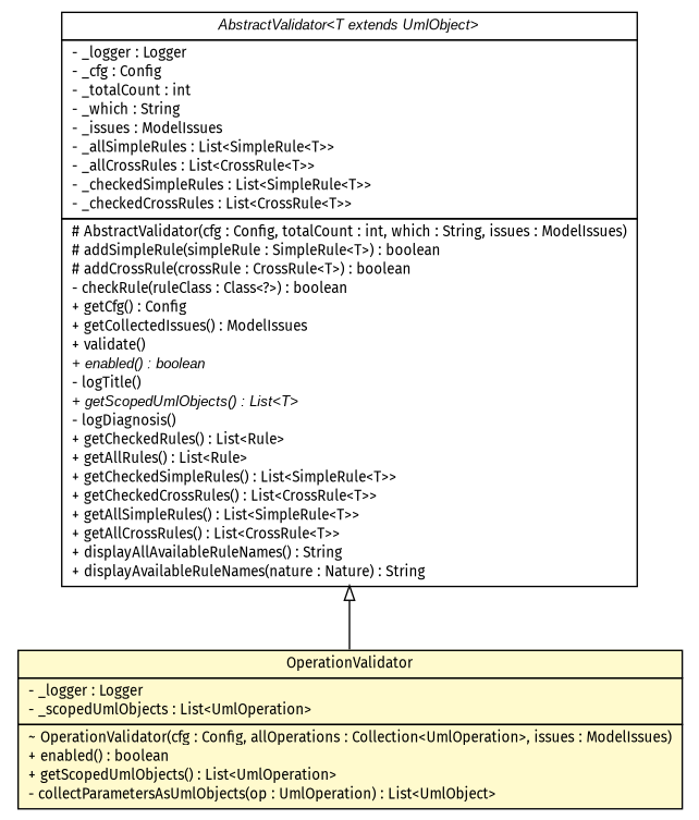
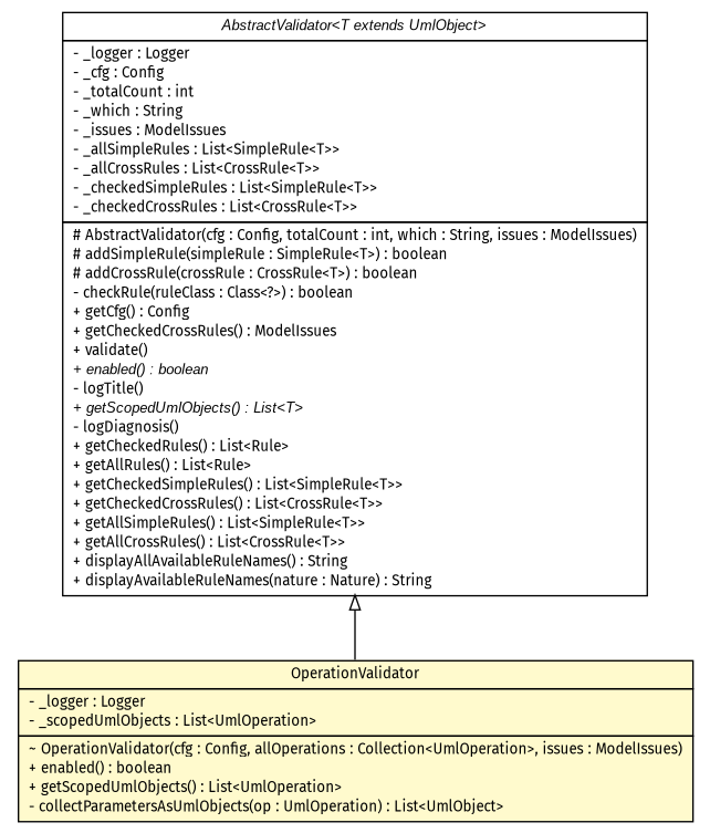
  digraph {
    nodesep=0.25
    ranksep=0.5
    fontname="Fira Sans"
    node [fontcolor=black fontname="Fira Sans" fontsize=10.0 shape=plaintext]
    n1 [label=<<table title="org.tanjakostic.jcleancim.validation.OperationValidator" border="0" cellborder="1" cellspacing="0" cellpadding="2" port="p" bgcolor="lemonChiffon" href="./OperationValidator.html"> 		<tr><td><table border="0" cellspacing="0" cellpadding="1"> <tr><td align="center" balign="center"> OperationValidator </td></tr> 		</table></td></tr> 		<tr><td><table border="0" cellspacing="0" cellpadding="1"> <tr><td align="left" balign="left"> - _logger : Logger </td></tr> <tr><td align="left" balign="left"> - _scopedUmlObjects : List&lt;UmlOperation&gt; </td></tr> 		</table></td></tr> 		<tr><td><table border="0" cellspacing="0" cellpadding="1"> <tr><td align="left" balign="left"> ~ OperationValidator(cfg : Config, allOperations : Collection&lt;UmlOperation&gt;, issues : ModelIssues) </td></tr> <tr><td align="left" balign="left"> + enabled() : boolean </td></tr> <tr><td align="left" balign="left"> + getScopedUmlObjects() : List&lt;UmlOperation&gt; </td></tr> <tr><td align="left" balign="left"> - collectParametersAsUmlObjects(op : UmlOperation) : List&lt;UmlObject&gt; </td></tr> 		</table></td></tr> 		</table>>]
-   n2 [label=<<table title="org.tanjakostic.jcleancim.validation.AbstractValidator" border="0" cellborder="1" cellspacing="0" cellpadding="2" port="p" href="./AbstractValidator.html"> 		<tr><td><table border="0" cellspacing="0" cellpadding="1"> <tr><td align="center" balign="center"><font face="Arial Italic"> AbstractValidator&lt;T extends UmlObject&gt; </font></td></tr> 		</table></td></tr> 		<tr><td><table border="0" cellspacing="0" cellpadding="1"> <tr><td align="left" balign="left"> - _logger : Logger </td></tr> <tr><td align="left" balign="left"> - _cfg : Config </td></tr> <tr><td align="left" balign="left"> - _totalCount : int </td></tr> <tr><td align="left" balign="left"> - _which : String </td></tr> <tr><td align="left" balign="left"> - _issues : ModelIssues </td></tr> <tr><td align="left" balign="left"> - _allSimpleRules : List&lt;SimpleRule&lt;T&gt;&gt; </td></tr> <tr><td align="left" balign="left"> - _allCrossRules : List&lt;CrossRule&lt;T&gt;&gt; </td></tr> <tr><td align="left" balign="left"> - _checkedSimpleRules : List&lt;SimpleRule&lt;T&gt;&gt; </td></tr> <tr><td align="left" balign="left"> - _checkedCrossRules : List&lt;CrossRule&lt;T&gt;&gt; </td></tr> 		</table></td></tr> 		<tr><td><table border="0" cellspacing="0" cellpadding="1"> <tr><td align="left" balign="left"> # AbstractValidator(cfg : Config, totalCount : int, which : String, issues : ModelIssues) </td></tr> <tr><td align="left" balign="left"> # addSimpleRule(simpleRule : SimpleRule&lt;T&gt;) : boolean </td></tr> <tr><td align="left" balign="left"> # addCrossRule(crossRule : CrossRule&lt;T&gt;) : boolean </td></tr> <tr><td align="left" balign="left"> - checkRule(ruleClass : Class&lt;?&gt;) : boolean </td></tr> <tr><td align="left" balign="left"> + getCfg() : Config </td></tr> <tr><td align="left" balign="left"> + getCollectedIssues() : ModelIssues </td></tr> <tr><td align="left" balign="left"> + validate() </td></tr> <tr><td align="left" balign="left"><font face="Arial Italic" point-size="10.0"> + enabled() : boolean </font></td></tr> <tr><td align="left" balign="left"> - logTitle() </td></tr> <tr><td align="left" balign="left"><font face="Arial Italic" point-size="10.0"> + getScopedUmlObjects() : List&lt;T&gt; </font></td></tr> <tr><td align="left" balign="left"> - logDiagnosis() </td></tr> <tr><td align="left" balign="left"> + getCheckedRules() : List&lt;Rule&gt; </td></tr> <tr><td align="left" balign="left"> + getAllRules() : List&lt;Rule&gt; </td></tr> <tr><td align="left" balign="left"> + getCheckedSimpleRules() : List&lt;SimpleRule&lt;T&gt;&gt; </td></tr> <tr><td align="left" balign="left"> + getCheckedCrossRules() : List&lt;CrossRule&lt;T&gt;&gt; </td></tr> <tr><td align="left" balign="left"> + getAllSimpleRules() : List&lt;SimpleRule&lt;T&gt;&gt; </td></tr> <tr><td align="left" balign="left"> + getAllCrossRules() : List&lt;CrossRule&lt;T&gt;&gt; </td></tr> <tr><td align="left" balign="left"> + displayAllAvailableRuleNames() : String </td></tr> <tr><td align="left" balign="left"> + displayAvailableRuleNames(nature : Nature) : String </td></tr> 		</table></td></tr> 		</table>>]
+   n2 [label=<<table title="org.tanjakostic.jcleancim.validation.AbstractValidator" border="0" cellborder="1" cellspacing="0" cellpadding="2" port="p" href="./AbstractValidator.html"> 		<tr><td><table border="0" cellspacing="0" cellpadding="1"> <tr><td align="center" balign="center"><font face="Arial Italic"> AbstractValidator&lt;T extends UmlObject&gt; </font></td></tr> 		</table></td></tr> 		<tr><td><table border="0" cellspacing="0" cellpadding="1"> <tr><td align="left" balign="left"> - _logger : Logger </td></tr> <tr><td align="left" balign="left"> - _cfg : Config </td></tr> <tr><td align="left" balign="left"> - _totalCount : int </td></tr> <tr><td align="left" balign="left"> - _which : String </td></tr> <tr><td align="left" balign="left"> - _issues : ModelIssues </td></tr> <tr><td align="left" balign="left"> - _allSimpleRules : List&lt;SimpleRule&lt;T&gt;&gt; </td></tr> <tr><td align="left" balign="left"> - _allCrossRules : List&lt;CrossRule&lt;T&gt;&gt; </td></tr> <tr><td align="left" balign="left"> - _checkedSimpleRules : List&lt;SimpleRule&lt;T&gt;&gt; </td></tr> <tr><td align="left" balign="left"> - _checkedCrossRules : List&lt;CrossRule&lt;T&gt;&gt; </td></tr> 		</table></td></tr> 		<tr><td><table border="0" cellspacing="0" cellpadding="1"> <tr><td align="left" balign="left"> # AbstractValidator(cfg : Config, totalCount : int, which : String, issues : ModelIssues) </td></tr> <tr><td align="left" balign="left"> # addSimpleRule(simpleRule : SimpleRule&lt;T&gt;) : boolean </td></tr> <tr><td align="left" balign="left"> # addCrossRule(crossRule : CrossRule&lt;T&gt;) : boolean </td></tr> <tr><td align="left" balign="left"> - checkRule(ruleClass : Class&lt;?&gt;) : boolean </td></tr> <tr><td align="left" balign="left"> + getCfg() : Config </td></tr> <tr><td align="left" balign="left"> + getCheckedCrossRules() : ModelIssues </td></tr> <tr><td align="left" balign="left"> + validate() </td></tr> <tr><td align="left" balign="left"><font face="Arial Italic" point-size="10.0"> + enabled() : boolean </font></td></tr> <tr><td align="left" balign="left"> - logTitle() </td></tr> <tr><td align="left" balign="left"><font face="Arial Italic" point-size="10.0"> + getScopedUmlObjects() : List&lt;T&gt; </font></td></tr> <tr><td align="left" balign="left"> - logDiagnosis() </td></tr> <tr><td align="left" balign="left"> + getCheckedRules() : List&lt;Rule&gt; </td></tr> <tr><td align="left" balign="left"> + getAllRules() : List&lt;Rule&gt; </td></tr> <tr><td align="left" balign="left"> + getCheckedSimpleRules() : List&lt;SimpleRule&lt;T&gt;&gt; </td></tr> <tr><td align="left" balign="left"> + getCheckedCrossRules() : List&lt;CrossRule&lt;T&gt;&gt; </td></tr> <tr><td align="left" balign="left"> + getAllSimpleRules() : List&lt;SimpleRule&lt;T&gt;&gt; </td></tr> <tr><td align="left" balign="left"> + getAllCrossRules() : List&lt;CrossRule&lt;T&gt;&gt; </td></tr> <tr><td align="left" balign="left"> + displayAllAvailableRuleNames() : String </td></tr> <tr><td align="left" balign="left"> + displayAvailableRuleNames(nature : Nature) : String </td></tr> 		</table></td></tr> 		</table>>]
    n2 -> n1 [arrowtail=empty dir=back fontname="Fira Sans" fontsize=10 headport=p labelfontname=arial labelfontsize=10 tailport=p]
  }
